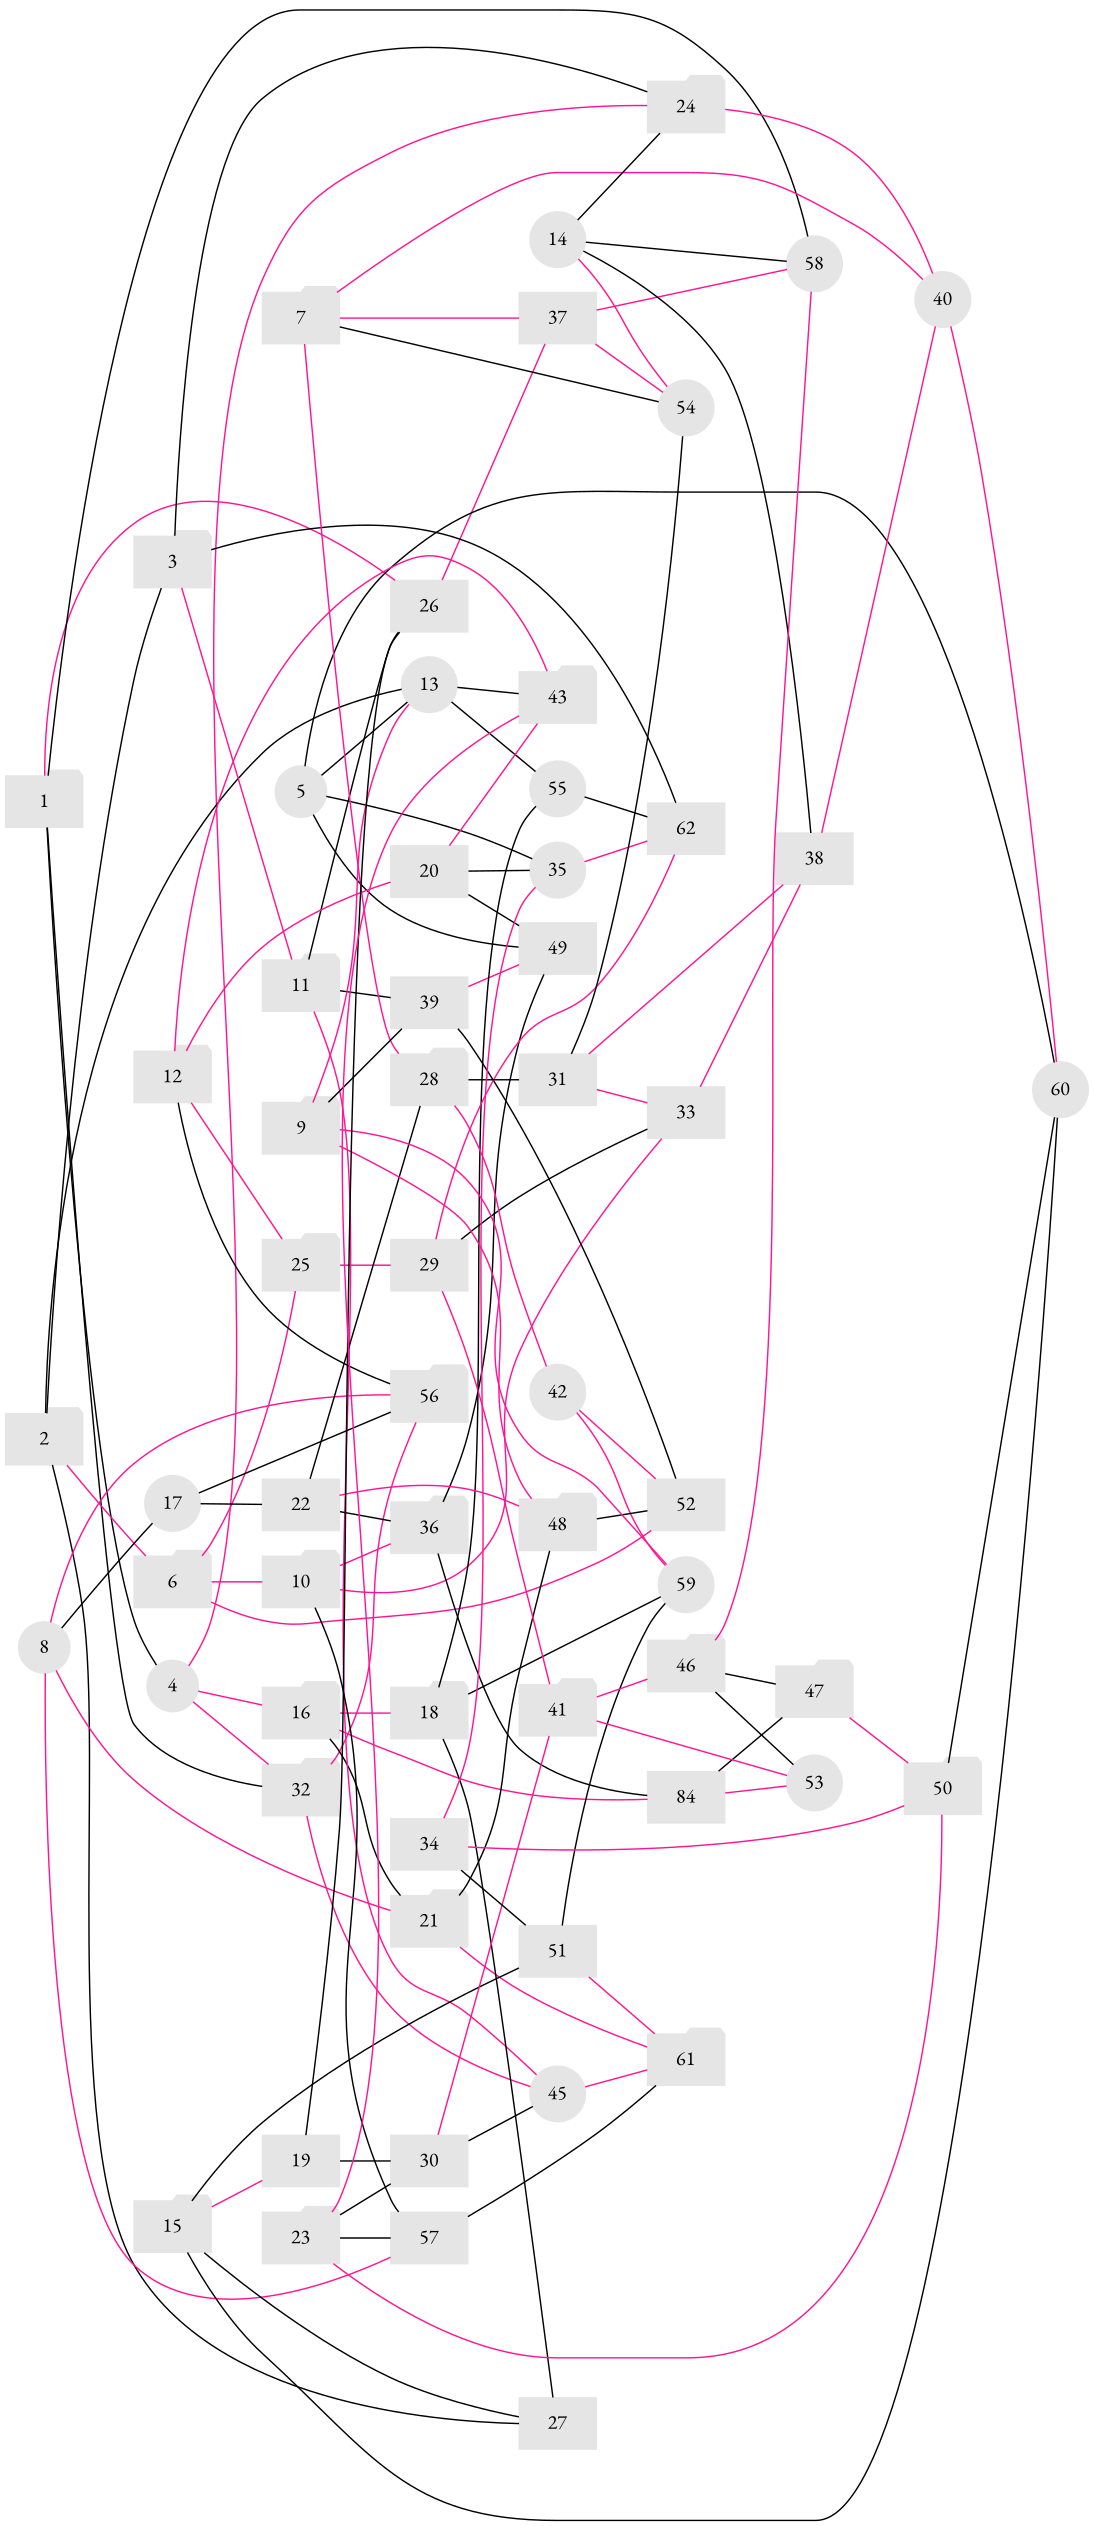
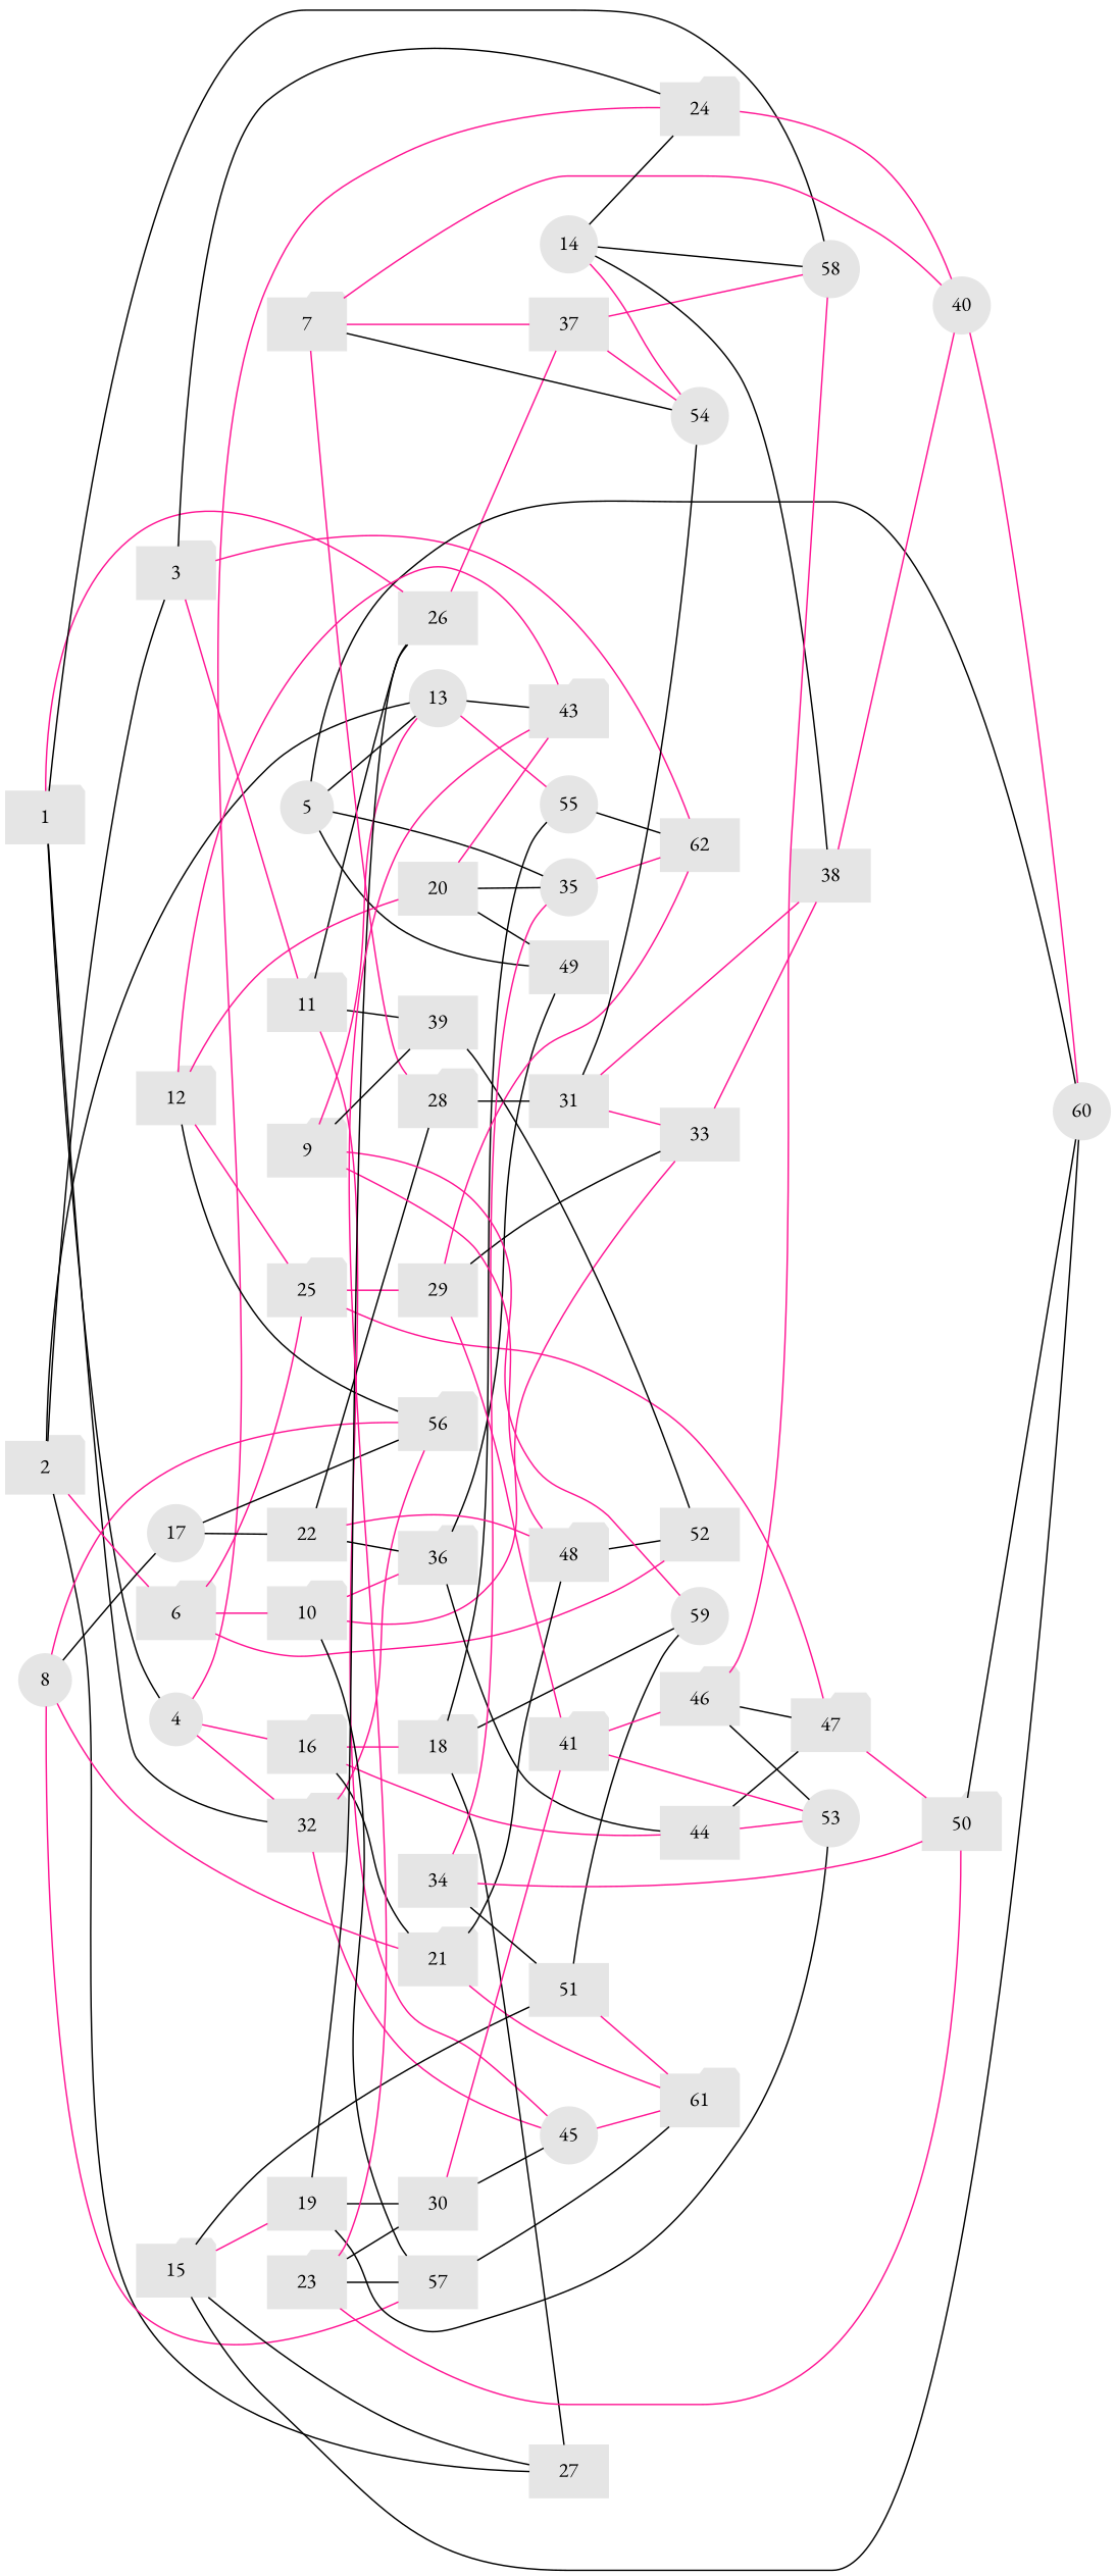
  graph {
    fontname="EB Garamond"
    rankdir=LR
    node [color=gray90 fontname="EB Garamond" shape=folder style=filled]
    edge [color=deeppink fontname="EB Garamond"]
    4 [shape=circle]
    1
    26 [shape=box]
    32
    58 [shape=circle]
    24
    16
    37 [shape=box]
    56
    45 [shape=circle]
    2
    3
    6
    13 [shape=circle]
    27 [shape=box]
    11
    62 [shape=box]
    10
    25
    52 [shape=box]
    43
    55 [shape=circle]
    39 [shape=box]
    40 [shape=circle]
    21
    18
-   44 [shape=box label=84]
+   44 [shape=box]
    5 [shape=circle]
    35 [shape=circle]
    49 [shape=box]
    60 [shape=circle]
    57 [shape=box]
    33 [shape=box]
    36
    29 [shape=box]
    47
    7
    28
    54 [shape=circle]
    31 [shape=box]
-   42 [shape=circle]
    8 [shape=circle]
    17 [shape=circle]
    22 [shape=box]
    48
    61
    9
    59 [shape=circle]
    38 [shape=box]
    12
    20 [shape=box]
    14 [shape=circle]
    15
    19 [shape=box]
    51 [shape=box]
    30 [shape=box]
    53 [shape=circle]
    34 [shape=box]
    50
    41
    23
    46
    4 -- 32
    4 -- 24
    4 -- 16
    1 -- 4 [color=black]
    1 -- 26
    1 -- 32 [color=black]
    1 -- 58 [color=black]
    26 -- 37
    32 -- 56
    32 -- 45
    24 -- 40
    16 -- 21 [color=black]
    16 -- 18
    16 -- 44
    37 -- 58
    37 -- 54
    45 -- 61
    2 -- 3 [color=black]
    2 -- 6
    2 -- 13 [color=black]
    2 -- 27 [color=black]
    3 -- 24 [color=black]
    3 -- 11
-   3 -- 62 [color=black]
+   3 -- 62
    6 -- 10
    6 -- 25
    6 -- 52
    13 -- 43 [color=black]
-   13 -- 55 [color=black]
+   13 -- 55
    11 -- 26 [color=black]
    11 -- 45
    11 -- 39 [color=black]
    10 -- 57 [color=black]
    10 -- 33
    10 -- 36
    25 -- 29
+   25 -- 47
    55 -- 62 [color=black]
    39 -- 52 [color=black]
-   39 -- 49
    40 -- 60
    21 -- 48 [color=black]
    21 -- 61
    18 -- 27 [color=black]
    18 -- 55 [color=black]
    18 -- 59 [color=black]
    44 -- 47 [color=black]
    44 -- 53
    5 -- 13 [color=black]
    5 -- 35 [color=black]
    5 -- 49 [color=black]
    5 -- 60 [color=black]
    35 -- 62
    57 -- 61 [color=black]
    33 -- 38
    36 -- 44 [color=black]
    36 -- 49 [color=black]
    29 -- 62
    29 -- 33 [color=black]
    29 -- 41
    47 -- 50
    7 -- 37
    7 -- 40
    7 -- 28
    7 -- 54 [color=black]
    28 -- 31 [color=black]
-   28 -- 42
    31 -- 33
    31 -- 54 [color=black]
    31 -- 38
-   42 -- 52
-   42 -- 59
    8 -- 56
    8 -- 21
    8 -- 57
    8 -- 17 [color=black]
    17 -- 56 [color=black]
    17 -- 22 [color=black]
    22 -- 36 [color=black]
    22 -- 28 [color=black]
    22 -- 48
    48 -- 52 [color=black]
    9 -- 13
    9 -- 39 [color=black]
    9 -- 48
    9 -- 59
    38 -- 40
    12 -- 56 [color=black]
    12 -- 25
    12 -- 43
    12 -- 20
    20 -- 43
    20 -- 35 [color=black]
    20 -- 49 [color=black]
    14 -- 58 [color=black]
    14 -- 24 [color=black]
    14 -- 54
    14 -- 38 [color=black]
    15 -- 27 [color=black]
    15 -- 60 [color=black]
    15 -- 19
    15 -- 51 [color=black]
    19 -- 26 [color=black]
    19 -- 30 [color=black]
+   19 -- 53 [color=black]
    51 -- 61
    51 -- 59 [color=black]
    30 -- 45 [color=black]
    30 -- 41
    34 -- 35
    34 -- 51 [color=black]
    34 -- 50
    50 -- 60 [color=black]
    41 -- 53
    41 -- 46
    23 -- 43
    23 -- 57 [color=black]
    23 -- 30 [color=black]
    23 -- 50
    46 -- 58
    46 -- 47 [color=black]
    46 -- 53 [color=black]
  }
